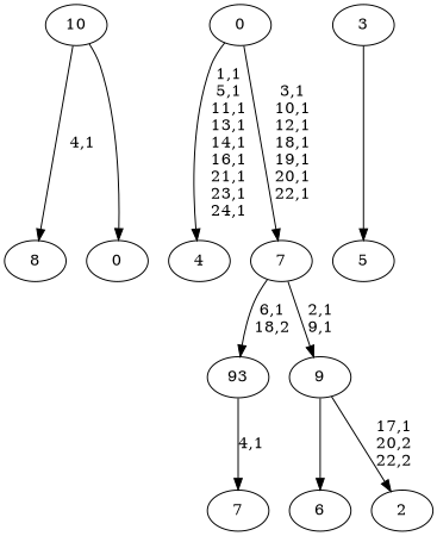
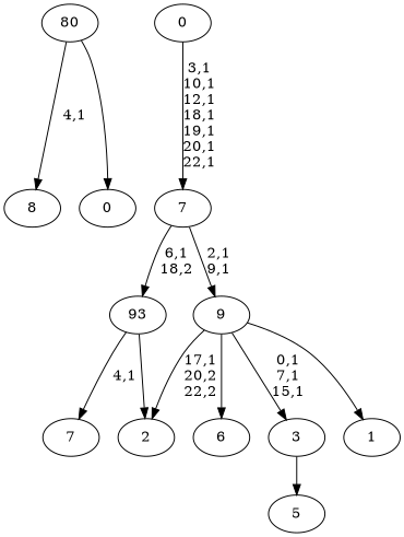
  digraph {
    n1 [label=8]
    n2 [label=7]
    n3 [label=6]
    n4 [label=5]
-   n5 [label=4]
    n6 [label=3]
    n7 [label=2]
    n8 [label=93]
+   n9 [label=1]
    n10 [label=0]
-   10
+   10 [label=80]
    9
    7
    0
    n6 -> n4
    n8 -> n2 [label="4,1"]
+   n8 -> n7
    10 -> n1 [label="4,1"]
    10 -> n10
    9 -> n3
+   9 -> n6 [label="0,1\n7,1\n15,1"]
    9 -> n7 [label="17,1\n20,2\n22,2"]
+   9 -> n9
    7 -> n8 [label="6,1\n18,2"]
    7 -> 9 [label="2,1\n9,1"]
-   0 -> n5 [label="1,1\n5,1\n11,1\n13,1\n14,1\n16,1\n21,1\n23,1\n24,1"]
    0 -> 7 [label="3,1\n10,1\n12,1\n18,1\n19,1\n20,1\n22,1"]
  }
